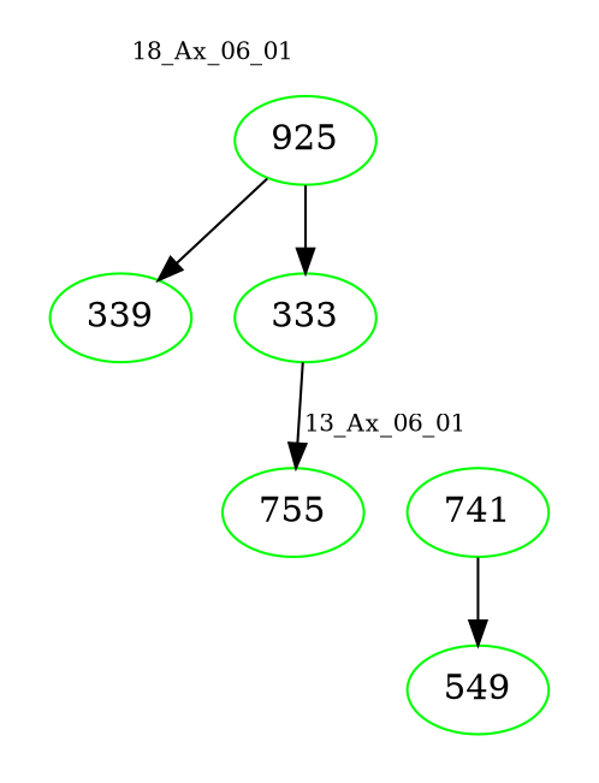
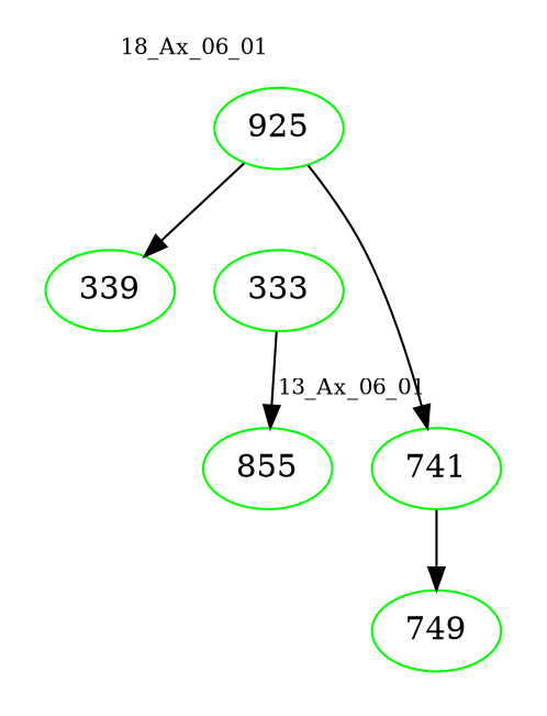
  digraph {
    node [color=green]
    edge [color=black]
    n1 [label=925]
    n2 [label=339]
    n3 [label=333]
    n4 [label=741]
-   n5 [label=755]
-   n6 [label=549]
+   n5 [label=855]
+   n6 [label=749]
    subgraph cluster_1 {
      color=white
      fontsize=10
      label="18_Ax_06_01"
      n1
      n2
      n3
    }
    subgraph cluster_2 {
      color=white
      fontsize=10
      label="13_Ax_06_01"
      n4
      n5
      n6
    }
    n1 -> n2
-   n1 -> n3
+   n1 -> n4
    n3 -> n5
    n4 -> n6
  }
